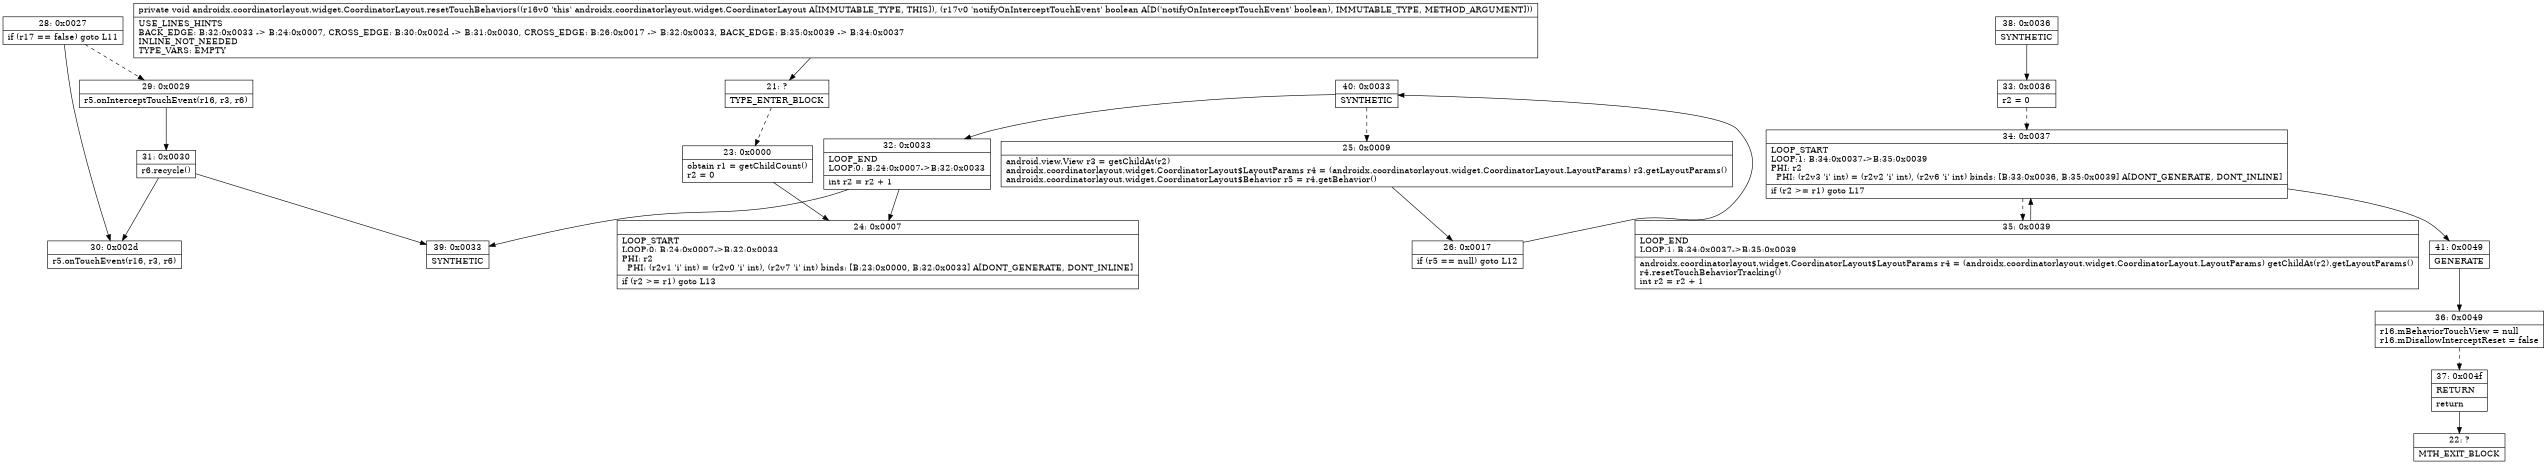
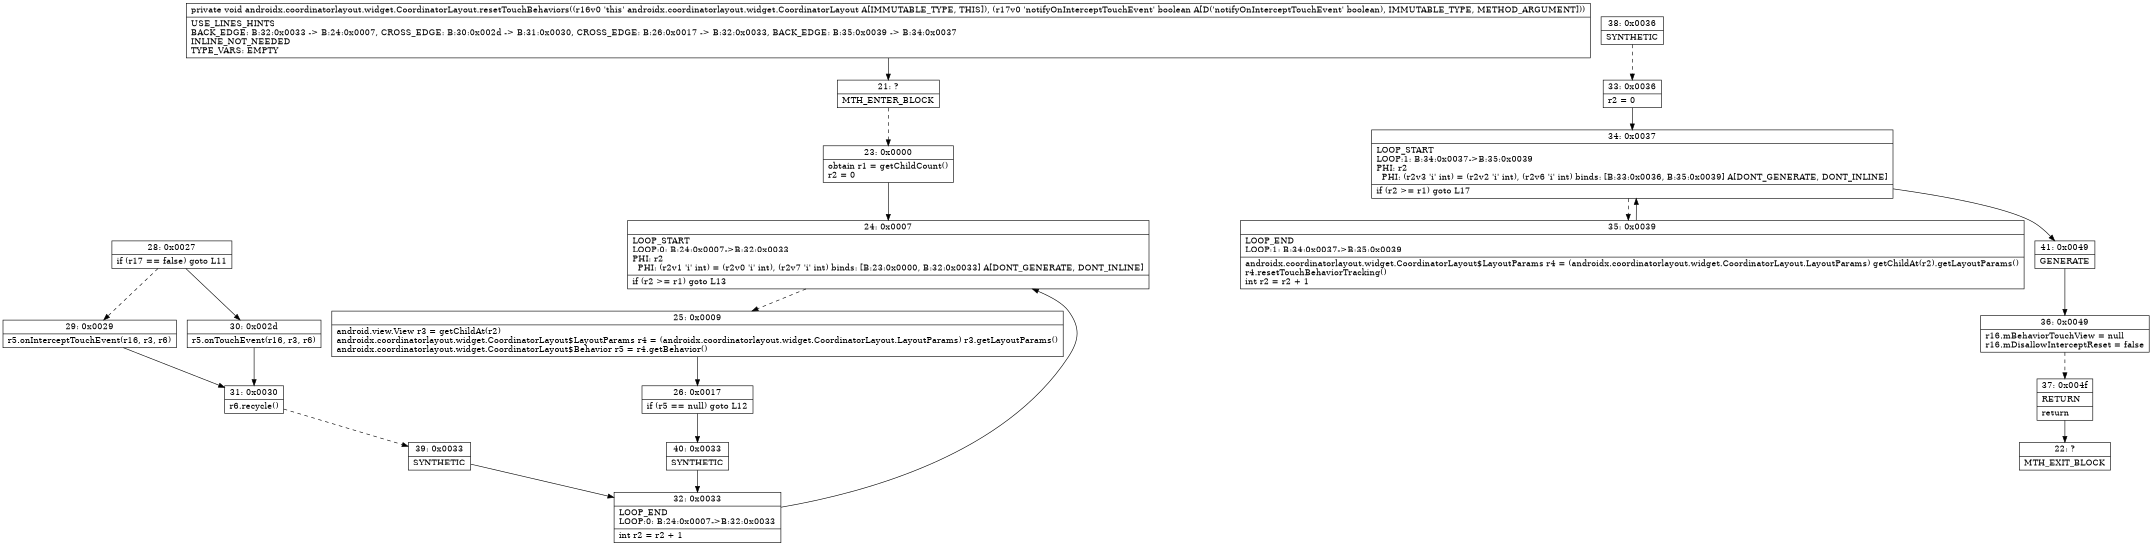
  digraph {
    node [shape=record]
-   n1 [label="{21\:\ ?|TYPE_ENTER_BLOCK\l}"]
+   n1 [label="{21\:\ ?|MTH_ENTER_BLOCK\l}"]
    n2 [label="{23\:\ 0x0000|obtain r1 = getChildCount()\lr2 = 0\l}"]
    n3 [label="{24\:\ 0x0007|LOOP_START\lLOOP:0: B:24:0x0007\-\>B:32:0x0033\lPHI: r2 \l  PHI: (r2v1 'i' int) = (r2v0 'i' int), (r2v7 'i' int) binds: [B:23:0x0000, B:32:0x0033] A[DONT_GENERATE, DONT_INLINE]\l|if (r2 \>= r1) goto L13\l}"]
    n4 [label="{25\:\ 0x0009|android.view.View r3 = getChildAt(r2)\landroidx.coordinatorlayout.widget.CoordinatorLayout$LayoutParams r4 = (androidx.coordinatorlayout.widget.CoordinatorLayout.LayoutParams) r3.getLayoutParams()\landroidx.coordinatorlayout.widget.CoordinatorLayout$Behavior r5 = r4.getBehavior()\l}"]
    n5 [label="{26\:\ 0x0017|if (r5 == null) goto L12\l}"]
    n6 [label="{38\:\ 0x0036|SYNTHETIC\l}"]
    n7 [label="{33\:\ 0x0036|r2 = 0\l}"]
    n8 [label="{40\:\ 0x0033|SYNTHETIC\l}"]
    n9 [label="{32\:\ 0x0033|LOOP_END\lLOOP:0: B:24:0x0007\-\>B:32:0x0033\l|int r2 = r2 + 1\l}"]
    n10 [label="{28\:\ 0x0027|if (r17 == false) goto L11\l}"]
    n11 [label="{29\:\ 0x0029|r5.onInterceptTouchEvent(r16, r3, r6)\l}"]
    n12 [label="{30\:\ 0x002d|r5.onTouchEvent(r16, r3, r6)\l}"]
    n13 [label="{31\:\ 0x0030|r6.recycle()\l}"]
    n14 [label="{39\:\ 0x0033|SYNTHETIC\l}"]
    n15 [label="{34\:\ 0x0037|LOOP_START\lLOOP:1: B:34:0x0037\-\>B:35:0x0039\lPHI: r2 \l  PHI: (r2v3 'i' int) = (r2v2 'i' int), (r2v6 'i' int) binds: [B:33:0x0036, B:35:0x0039] A[DONT_GENERATE, DONT_INLINE]\l|if (r2 \>= r1) goto L17\l}"]
    n16 [label="{35\:\ 0x0039|LOOP_END\lLOOP:1: B:34:0x0037\-\>B:35:0x0039\l|androidx.coordinatorlayout.widget.CoordinatorLayout$LayoutParams r4 = (androidx.coordinatorlayout.widget.CoordinatorLayout.LayoutParams) getChildAt(r2).getLayoutParams()\lr4.resetTouchBehaviorTracking()\lint r2 = r2 + 1\l}"]
    n17 [label="{41\:\ 0x0049|GENERATE\l}"]
    n18 [label="{36\:\ 0x0049|r16.mBehaviorTouchView = null\lr16.mDisallowInterceptReset = false\l}"]
    n19 [label="{37\:\ 0x004f|RETURN\l|return\l}"]
    n20 [label="{22\:\ ?|MTH_EXIT_BLOCK\l}"]
    n21 [label="{private void androidx.coordinatorlayout.widget.CoordinatorLayout.resetTouchBehaviors((r16v0 'this' androidx.coordinatorlayout.widget.CoordinatorLayout A[IMMUTABLE_TYPE, THIS]), (r17v0 'notifyOnInterceptTouchEvent' boolean A[D('notifyOnInterceptTouchEvent' boolean), IMMUTABLE_TYPE, METHOD_ARGUMENT]))  | USE_LINES_HINTS\lBACK_EDGE: B:32:0x0033 \-\> B:24:0x0007, CROSS_EDGE: B:30:0x002d \-\> B:31:0x0030, CROSS_EDGE: B:26:0x0017 \-\> B:32:0x0033, BACK_EDGE: B:35:0x0039 \-\> B:34:0x0037\lINLINE_NOT_NEEDED\lTYPE_VARS: EMPTY\l}"]
    n1 -> n2 [style=dashed]
    n2 -> n3
-   n8 -> n4 [style=dashed]
+   n3 -> n4 [style=dashed]
    n4 -> n5
    n5 -> n8
-   n6 -> n7
-   n7 -> n15 [style=dashed]
+   n6 -> n7 [style=dashed]
+   n7 -> n15
    n8 -> n9
    n9 -> n3
    n10 -> n11 [style=dashed]
    n10 -> n12
    n11 -> n13
-   n13 -> n12
-   n13 -> n14
-   n9 -> n14
+   n12 -> n13
+   n13 -> n14 [style=dashed]
+   n14 -> n9
    n15 -> n16 [style=dashed]
    n15 -> n17
    n16 -> n15
    n17 -> n18
    n18 -> n19 [style=dashed]
    n19 -> n20
    n21 -> n1
  }
